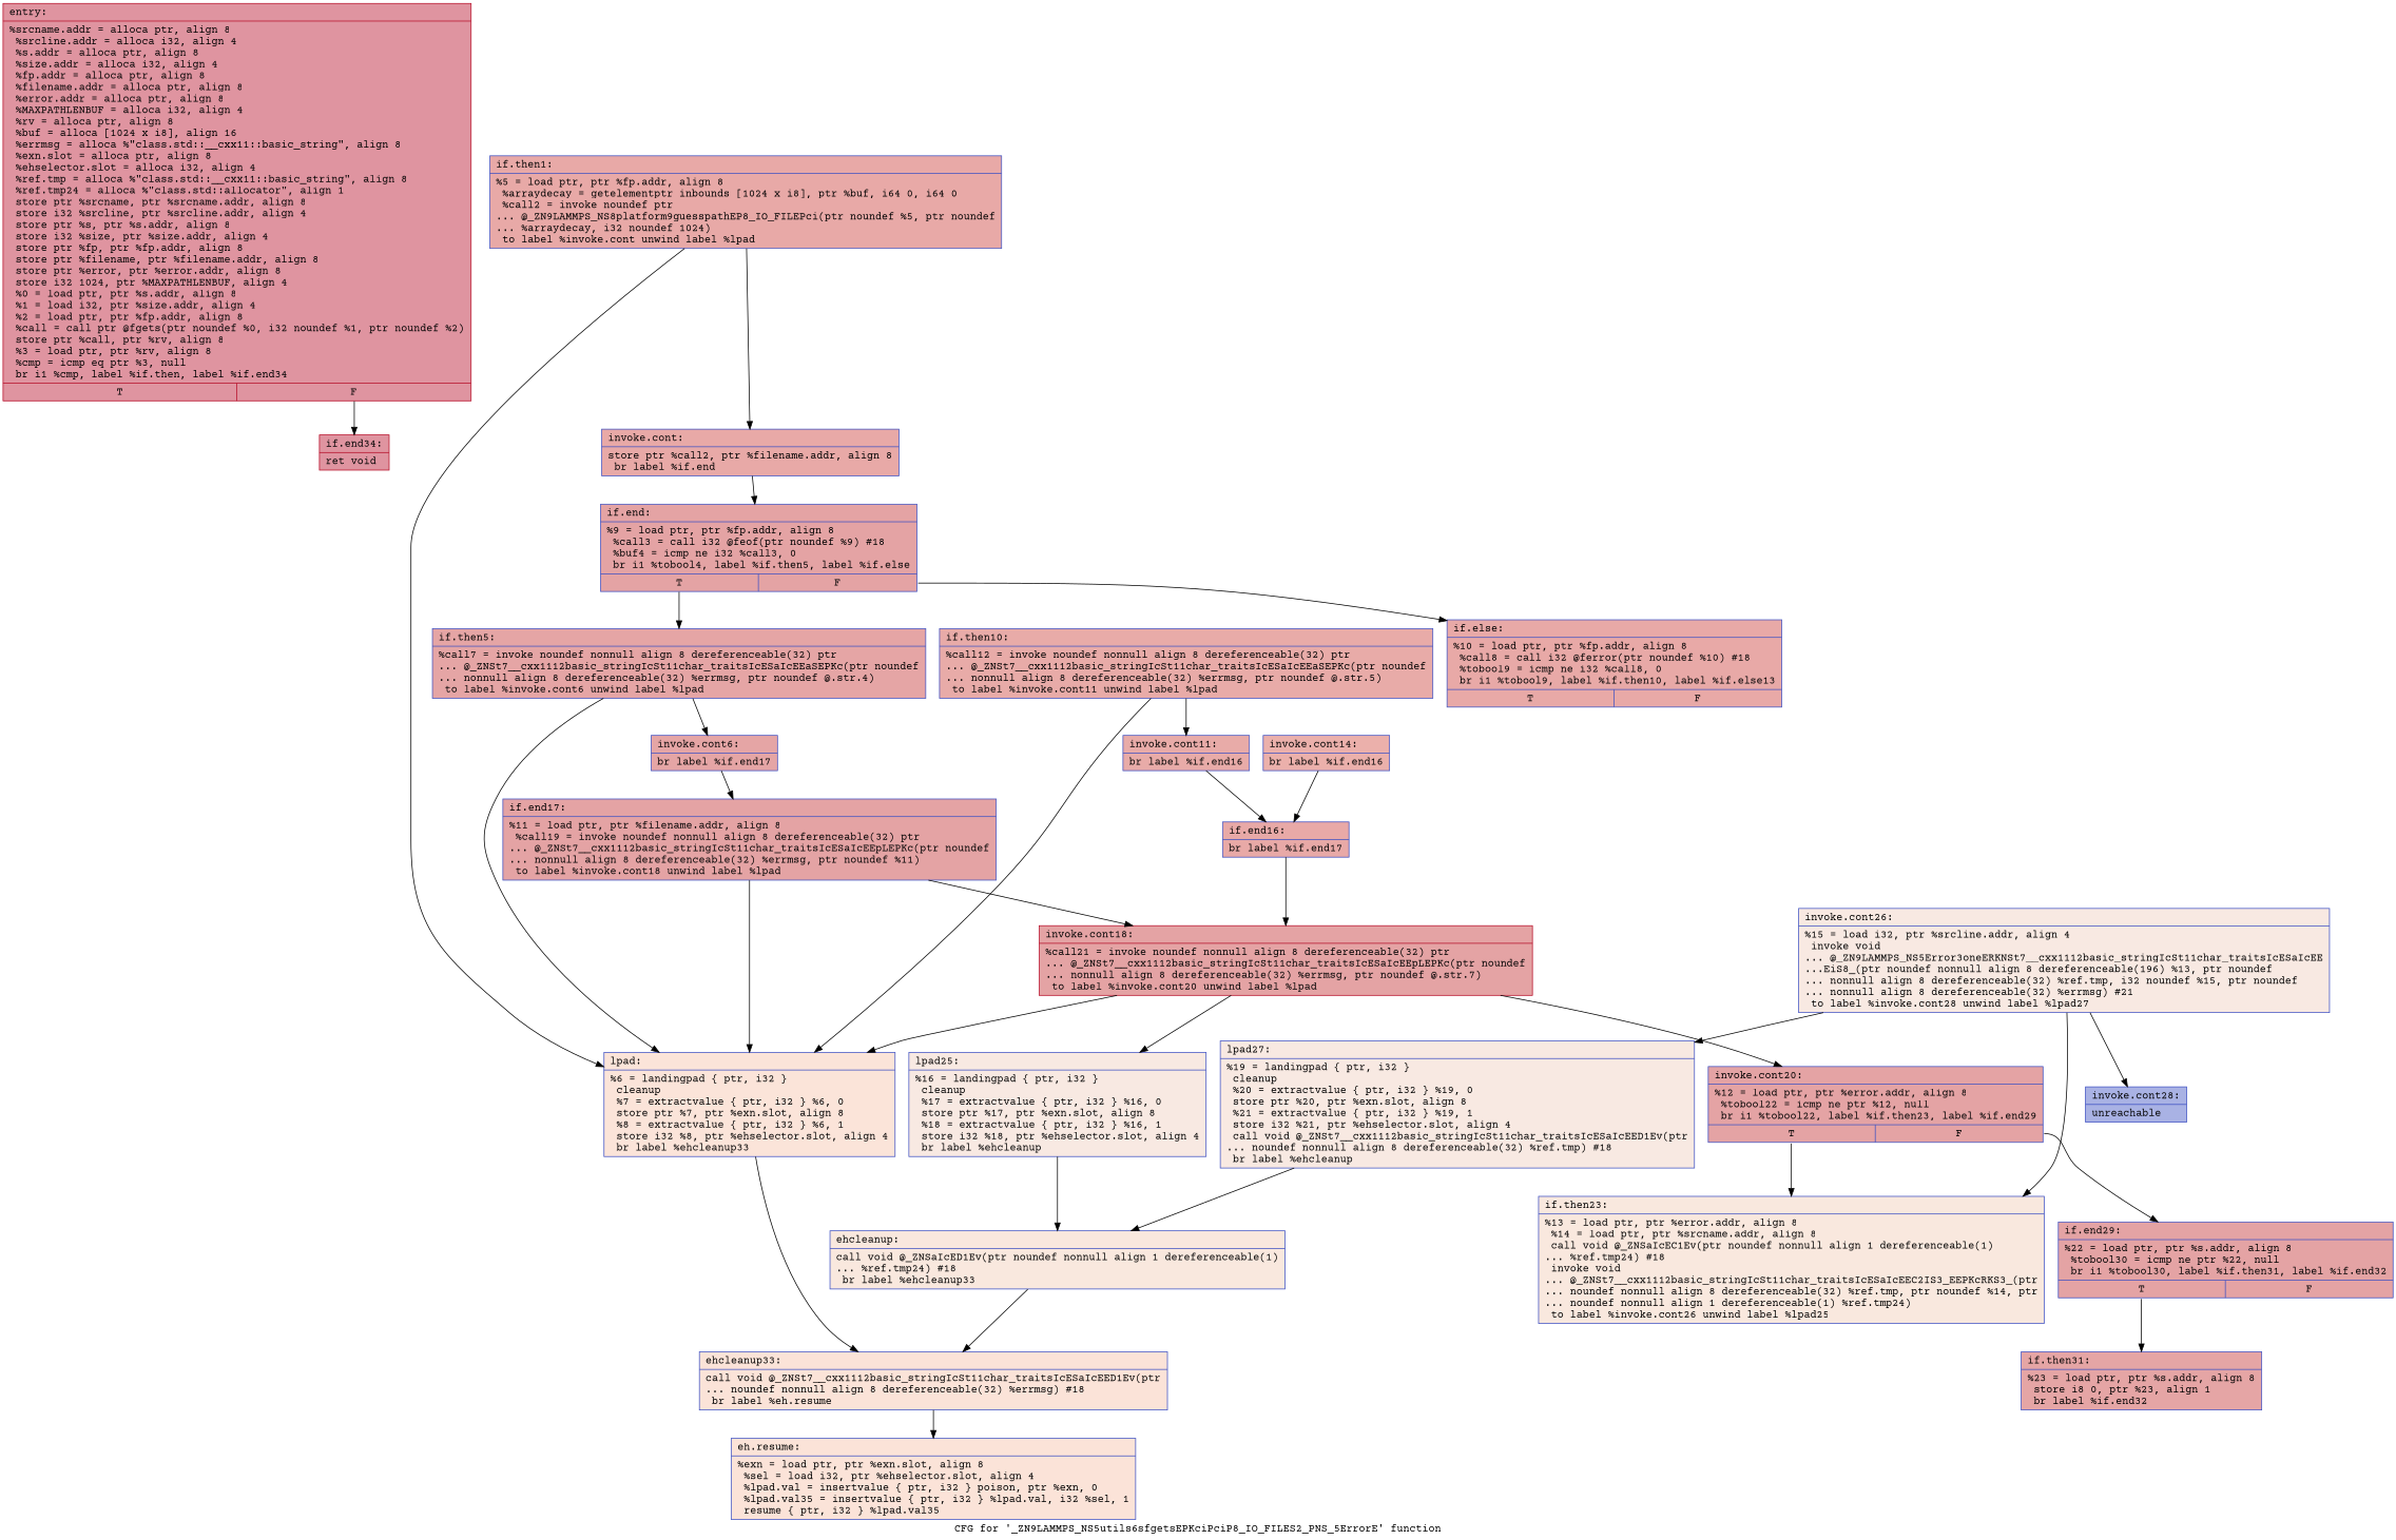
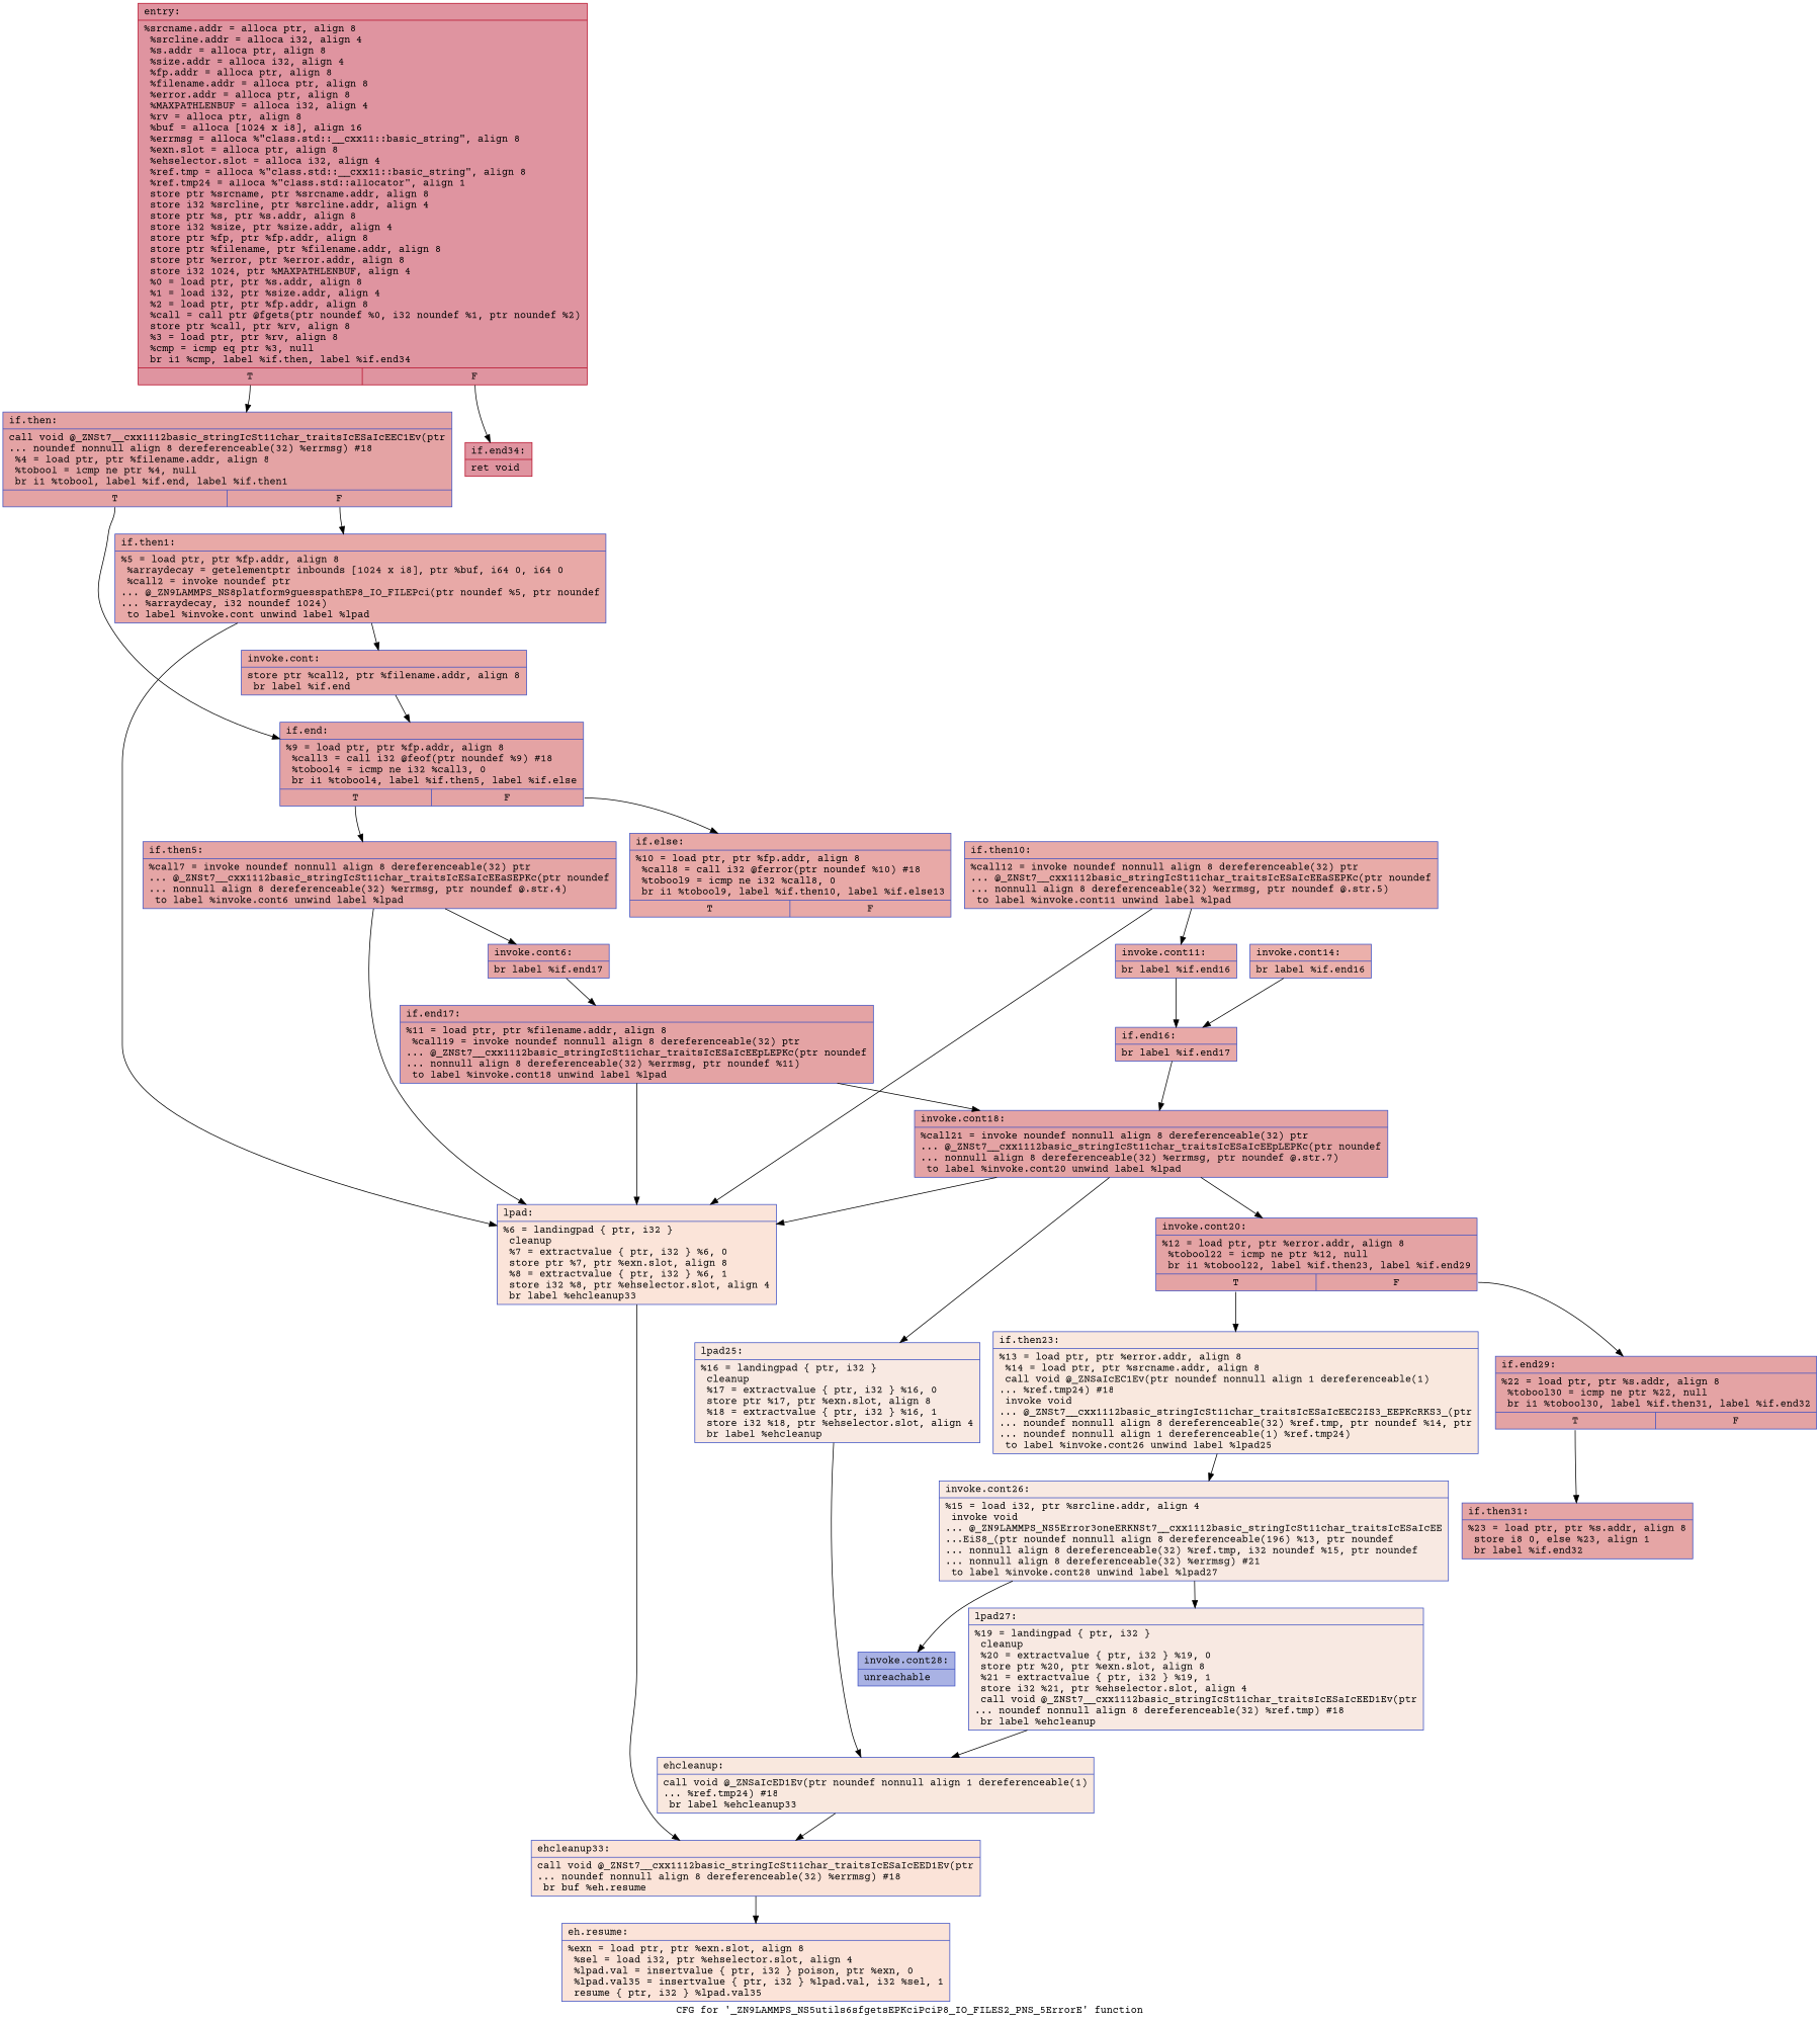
  digraph {
    fontname="Courier Prime"
    label="CFG for '_ZN9LAMMPS_NS5utils6sfgetsEPKciPciP8_IO_FILES2_PNS_5ErrorE' function"
    node [color="#3d50c3ff" fillcolor="#c32e3170" fontname="Courier Prime" shape=record style=filled]
    edge [fontname="Courier Prime"]
    n1 [color="#b70d28ff" fillcolor="#b70d2870" label="{entry:\l|  %srcname.addr = alloca ptr, align 8\l  %srcline.addr = alloca i32, align 4\l  %s.addr = alloca ptr, align 8\l  %size.addr = alloca i32, align 4\l  %fp.addr = alloca ptr, align 8\l  %filename.addr = alloca ptr, align 8\l  %error.addr = alloca ptr, align 8\l  %MAXPATHLENBUF = alloca i32, align 4\l  %rv = alloca ptr, align 8\l  %buf = alloca [1024 x i8], align 16\l  %errmsg = alloca %\"class.std::__cxx11::basic_string\", align 8\l  %exn.slot = alloca ptr, align 8\l  %ehselector.slot = alloca i32, align 4\l  %ref.tmp = alloca %\"class.std::__cxx11::basic_string\", align 8\l  %ref.tmp24 = alloca %\"class.std::allocator\", align 1\l  store ptr %srcname, ptr %srcname.addr, align 8\l  store i32 %srcline, ptr %srcline.addr, align 4\l  store ptr %s, ptr %s.addr, align 8\l  store i32 %size, ptr %size.addr, align 4\l  store ptr %fp, ptr %fp.addr, align 8\l  store ptr %filename, ptr %filename.addr, align 8\l  store ptr %error, ptr %error.addr, align 8\l  store i32 1024, ptr %MAXPATHLENBUF, align 4\l  %0 = load ptr, ptr %s.addr, align 8\l  %1 = load i32, ptr %size.addr, align 4\l  %2 = load ptr, ptr %fp.addr, align 8\l  %call = call ptr @fgets(ptr noundef %0, i32 noundef %1, ptr noundef %2)\l  store ptr %call, ptr %rv, align 8\l  %3 = load ptr, ptr %rv, align 8\l  %cmp = icmp eq ptr %3, null\l  br i1 %cmp, label %if.then, label %if.end34\l|{<s0>T|<s1>F}}"]
+   n2 [label="{if.then:\l|  call void @_ZNSt7__cxx1112basic_stringIcSt11char_traitsIcESaIcEEC1Ev(ptr\l... noundef nonnull align 8 dereferenceable(32) %errmsg) #18\l  %4 = load ptr, ptr %filename.addr, align 8\l  %tobool = icmp ne ptr %4, null\l  br i1 %tobool, label %if.end, label %if.then1\l|{<s0>T|<s1>F}}"]
    n3 [color="#b70d28ff" fillcolor="#b70d2870" label="{if.end34:\l|  ret void\l}"]
-   n4 [label="{if.end:\l|  %9 = load ptr, ptr %fp.addr, align 8\l  %call3 = call i32 @feof(ptr noundef %9) #18\l  %buf4 = icmp ne i32 %call3, 0\l  br i1 %tobool4, label %if.then5, label %if.else\l|{<s0>T|<s1>F}}"]
+   n4 [label="{if.end:\l|  %9 = load ptr, ptr %fp.addr, align 8\l  %call3 = call i32 @feof(ptr noundef %9) #18\l  %tobool4 = icmp ne i32 %call3, 0\l  br i1 %tobool4, label %if.then5, label %if.else\l|{<s0>T|<s1>F}}"]
    n5 [fillcolor="#ca3b3770" label="{if.then1:\l|  %5 = load ptr, ptr %fp.addr, align 8\l  %arraydecay = getelementptr inbounds [1024 x i8], ptr %buf, i64 0, i64 0\l  %call2 = invoke noundef ptr\l... @_ZN9LAMMPS_NS8platform9guesspathEP8_IO_FILEPci(ptr noundef %5, ptr noundef\l... %arraydecay, i32 noundef 1024)\l          to label %invoke.cont unwind label %lpad\l}"]
    n6 [fillcolor="#c5333470" label="{if.then5:\l|  %call7 = invoke noundef nonnull align 8 dereferenceable(32) ptr\l... @_ZNSt7__cxx1112basic_stringIcSt11char_traitsIcESaIcEEaSEPKc(ptr noundef\l... nonnull align 8 dereferenceable(32) %errmsg, ptr noundef @.str.4)\l          to label %invoke.cont6 unwind label %lpad\l}"]
    n7 [fillcolor="#ca3b3770" label="{if.else:\l|  %10 = load ptr, ptr %fp.addr, align 8\l  %call8 = call i32 @ferror(ptr noundef %10) #18\l  %tobool9 = icmp ne i32 %call8, 0\l  br i1 %tobool9, label %if.then10, label %if.else13\l|{<s0>T|<s1>F}}"]
    n8 [fillcolor="#ca3b3770" label="{invoke.cont:\l|  store ptr %call2, ptr %filename.addr, align 8\l  br label %if.end\l}"]
    n9 [fillcolor="#f5c1a970" label="{lpad:\l|  %6 = landingpad \{ ptr, i32 \}\l          cleanup\l  %7 = extractvalue \{ ptr, i32 \} %6, 0\l  store ptr %7, ptr %exn.slot, align 8\l  %8 = extractvalue \{ ptr, i32 \} %6, 1\l  store i32 %8, ptr %ehselector.slot, align 4\l  br label %ehcleanup33\l}"]
    n10 [fillcolor="#c5333470" label="{invoke.cont6:\l|  br label %if.end17\l}"]
-   n11 [fillcolor="#f6bfa670" label="{ehcleanup33:\l|  call void @_ZNSt7__cxx1112basic_stringIcSt11char_traitsIcESaIcEED1Ev(ptr\l... noundef nonnull align 8 dereferenceable(32) %errmsg) #18\l  br label %eh.resume\l}"]
+   n11 [fillcolor="#f6bfa670" label="{ehcleanup33:\l|  call void @_ZNSt7__cxx1112basic_stringIcSt11char_traitsIcESaIcEED1Ev(ptr\l... noundef nonnull align 8 dereferenceable(32) %errmsg) #18\l  br buf %eh.resume\l}"]
    n12 [fillcolor="#f6bfa670" label="{eh.resume:\l|  %exn = load ptr, ptr %exn.slot, align 8\l  %sel = load i32, ptr %ehselector.slot, align 4\l  %lpad.val = insertvalue \{ ptr, i32 \} poison, ptr %exn, 0\l  %lpad.val35 = insertvalue \{ ptr, i32 \} %lpad.val, i32 %sel, 1\l  resume \{ ptr, i32 \} %lpad.val35\l}"]
    n13 [label="{if.end17:\l|  %11 = load ptr, ptr %filename.addr, align 8\l  %call19 = invoke noundef nonnull align 8 dereferenceable(32) ptr\l... @_ZNSt7__cxx1112basic_stringIcSt11char_traitsIcESaIcEEpLEPKc(ptr noundef\l... nonnull align 8 dereferenceable(32) %errmsg, ptr noundef %11)\l          to label %invoke.cont18 unwind label %lpad\l}"]
    n14 [fillcolor="#cc403a70" label="{if.then10:\l|  %call12 = invoke noundef nonnull align 8 dereferenceable(32) ptr\l... @_ZNSt7__cxx1112basic_stringIcSt11char_traitsIcESaIcEEaSEPKc(ptr noundef\l... nonnull align 8 dereferenceable(32) %errmsg, ptr noundef @.str.5)\l          to label %invoke.cont11 unwind label %lpad\l}"]
    n15 [fillcolor="#cc403a70" label="{invoke.cont11:\l|  br label %if.end16\l}"]
-   n16 [color="#b70d28ff" label="{invoke.cont18:\l|  %call21 = invoke noundef nonnull align 8 dereferenceable(32) ptr\l... @_ZNSt7__cxx1112basic_stringIcSt11char_traitsIcESaIcEEpLEPKc(ptr noundef\l... nonnull align 8 dereferenceable(32) %errmsg, ptr noundef @.str.7)\l          to label %invoke.cont20 unwind label %lpad\l}"]
+   n16 [label="{invoke.cont18:\l|  %call21 = invoke noundef nonnull align 8 dereferenceable(32) ptr\l... @_ZNSt7__cxx1112basic_stringIcSt11char_traitsIcESaIcEEpLEPKc(ptr noundef\l... nonnull align 8 dereferenceable(32) %errmsg, ptr noundef @.str.7)\l          to label %invoke.cont20 unwind label %lpad\l}"]
    n17 [label="{invoke.cont20:\l|  %12 = load ptr, ptr %error.addr, align 8\l  %tobool22 = icmp ne ptr %12, null\l  br i1 %tobool22, label %if.then23, label %if.end29\l|{<s0>T|<s1>F}}"]
    n18 [fillcolor="#efcebd70" label="{lpad25:\l|  %16 = landingpad \{ ptr, i32 \}\l          cleanup\l  %17 = extractvalue \{ ptr, i32 \} %16, 0\l  store ptr %17, ptr %exn.slot, align 8\l  %18 = extractvalue \{ ptr, i32 \} %16, 1\l  store i32 %18, ptr %ehselector.slot, align 4\l  br label %ehcleanup\l}"]
    n19 [fillcolor="#ca3b3770" label="{if.end16:\l|  br label %if.end17\l}"]
    n20 [fillcolor="#d24b4070" label="{invoke.cont14:\l|  br label %if.end16\l}"]
    n21 [fillcolor="#f2cab570" label="{if.then23:\l|  %13 = load ptr, ptr %error.addr, align 8\l  %14 = load ptr, ptr %srcname.addr, align 8\l  call void @_ZNSaIcEC1Ev(ptr noundef nonnull align 1 dereferenceable(1)\l... %ref.tmp24) #18\l  invoke void\l... @_ZNSt7__cxx1112basic_stringIcSt11char_traitsIcESaIcEEC2IS3_EEPKcRKS3_(ptr\l... noundef nonnull align 8 dereferenceable(32) %ref.tmp, ptr noundef %14, ptr\l... noundef nonnull align 1 dereferenceable(1) %ref.tmp24)\l          to label %invoke.cont26 unwind label %lpad25\l}"]
    n22 [label="{if.end29:\l|  %22 = load ptr, ptr %s.addr, align 8\l  %tobool30 = icmp ne ptr %22, null\l  br i1 %tobool30, label %if.then31, label %if.end32\l|{<s0>T|<s1>F}}"]
    n23 [fillcolor="#efcebd70" label="{invoke.cont26:\l|  %15 = load i32, ptr %srcline.addr, align 4\l  invoke void\l... @_ZN9LAMMPS_NS5Error3oneERKNSt7__cxx1112basic_stringIcSt11char_traitsIcESaIcEE\l...EiS8_(ptr noundef nonnull align 8 dereferenceable(196) %13, ptr noundef\l... nonnull align 8 dereferenceable(32) %ref.tmp, i32 noundef %15, ptr noundef\l... nonnull align 8 dereferenceable(32) %errmsg) #21\l          to label %invoke.cont28 unwind label %lpad27\l}"]
-   n24 [fillcolor="#c5333470" label="{if.then31:\l|  %23 = load ptr, ptr %s.addr, align 8\l  store i8 0, ptr %23, align 1\l  br label %if.end32\l}"]
+   n24 [fillcolor="#c5333470" label="{if.then31:\l|  %23 = load ptr, ptr %s.addr, align 8\l  store i8 0, else %23, align 1\l  br label %if.end32\l}"]
    n25 [fillcolor="#3d50c370" label="{invoke.cont28:\l|  unreachable\l}"]
    n26 [fillcolor="#efcebd70" label="{lpad27:\l|  %19 = landingpad \{ ptr, i32 \}\l          cleanup\l  %20 = extractvalue \{ ptr, i32 \} %19, 0\l  store ptr %20, ptr %exn.slot, align 8\l  %21 = extractvalue \{ ptr, i32 \} %19, 1\l  store i32 %21, ptr %ehselector.slot, align 4\l  call void @_ZNSt7__cxx1112basic_stringIcSt11char_traitsIcESaIcEED1Ev(ptr\l... noundef nonnull align 8 dereferenceable(32) %ref.tmp) #18\l  br label %ehcleanup\l}"]
    n27 [fillcolor="#f2cab570" label="{ehcleanup:\l|  call void @_ZNSaIcED1Ev(ptr noundef nonnull align 1 dereferenceable(1)\l... %ref.tmp24) #18\l  br label %ehcleanup33\l}"]
+   n1 -> n2 [tailport=s0]
    n1 -> n3 [tailport=s1]
+   n2 -> n4 [tailport=s0]
+   n2 -> n5 [tailport=s1]
    n4 -> n6 [tailport=s0]
    n4 -> n7 [tailport=s1]
    n5 -> n8
    n5 -> n9
    n6 -> n9
    n6 -> n10
    n8 -> n4
    n9 -> n11
    n10 -> n13
    n11 -> n12
    n13 -> n9
    n13 -> n16
    n14 -> n9
    n14 -> n15
    n15 -> n19
    n16 -> n9
    n16 -> n17
    n16 -> n18
    n17 -> n21 [tailport=s0]
    n17 -> n22 [tailport=s1]
    n18 -> n27
    n19 -> n16
    n20 -> n19
-   n23 -> n21
+   n21 -> n23
    n22 -> n24 [tailport=s0]
    n23 -> n25
    n23 -> n26
    n26 -> n27
    n27 -> n11
  }
